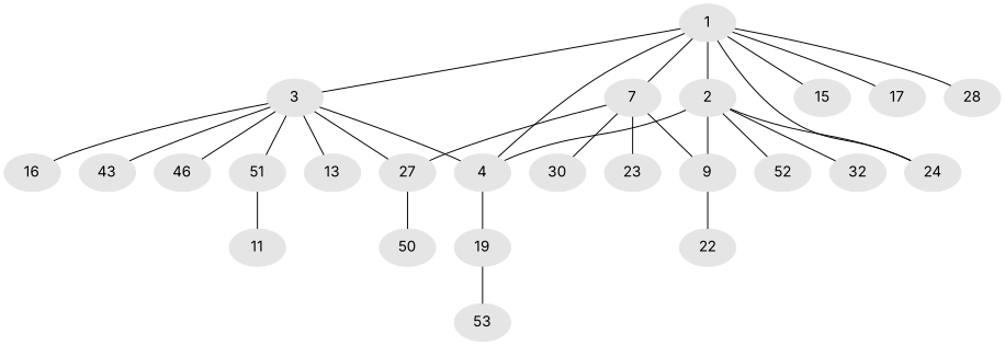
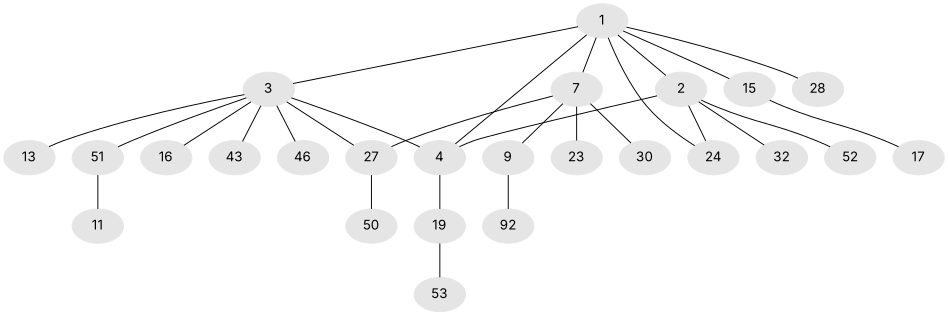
  graph {
    fontname=Inter
    node [color=gray90 fontname=Inter style=filled]
    edge [fontname=Inter]
    1 [super="+6+34+28"]
    2 [super="+10+31"]
    3 [super="+14+12"]
    4 [super="+5"]
    7 [super="+29"]
    15
    17
    n8 [label=28 super="+25"]
    24
    9 [super="+21"]
    32 [super="+40"]
    52
    13
    16 [super="+33"]
    27
    43
    46
    51
    19
    23
    30
-   22
+   22 [label=92]
    50
    11
    53
    1 -- 2
    1 -- 3
    1 -- 4
    1 -- 7 [weight=2]
    1 -- 15
-   1 -- 17
+   15 -- 17
    1 -- n8
    1 -- 24
    2 -- 4 [weight=2]
    2 -- 24
-   2 -- 9
    2 -- 32
    2 -- 52
    3 -- 4
    3 -- 13
    3 -- 16
    3 -- 27
    3 -- 43
    3 -- 46
    3 -- 51
    4 -- 19
    7 -- 9
    7 -- 27
    7 -- 23
    7 -- 30
    9 -- 22
    27 -- 50
    51 -- 11
    19 -- 53
  }
